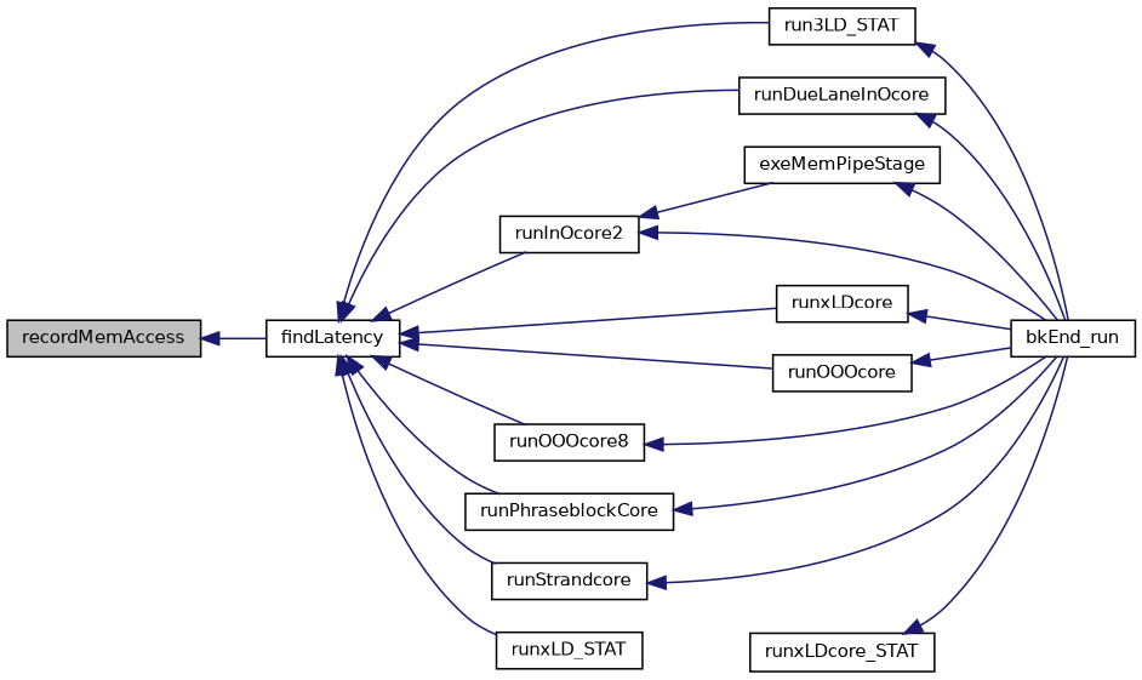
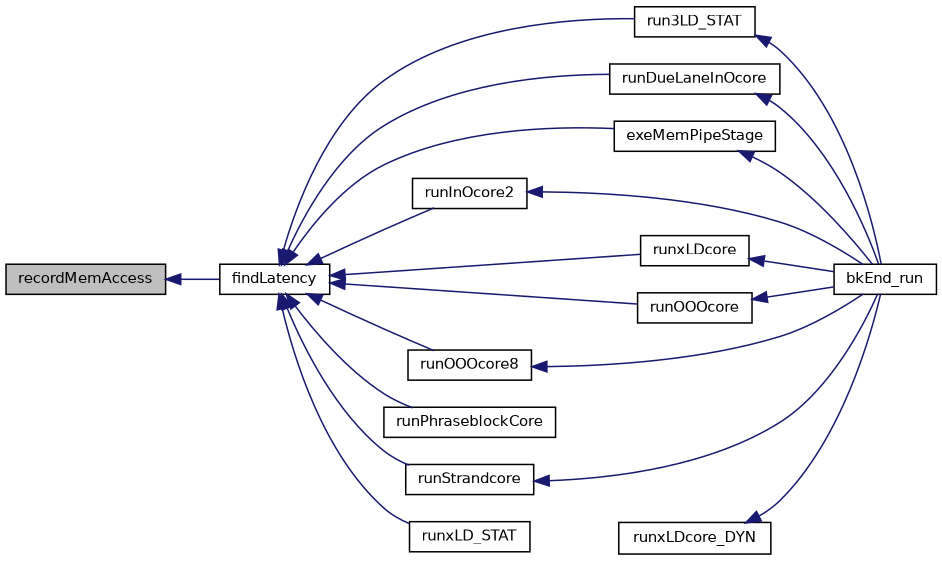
  digraph {
    rankdir=LR
    node [color=black fillcolor=white fontname=Helvetica fontsize=10 shape=record style=filled]
    edge [color=midnightblue dir=back fontname=Helvetica fontsize=10 labelfontname=Helvetica labelfontsize=10 style=solid]
    n1 [fillcolor=grey75 fontcolor=black height=0.2 label=recordMemAccess width=0.4]
    n2 [height=0.2 label=findLatency width=0.4]
    n3 [height=0.2 label=exeMemPipeStage width=0.4]
    n4 [height=0.2 label=run3LD_STAT width=0.4]
    n5 [height=0.2 label=runDueLaneInOcore width=0.4]
    n6 [height=0.2 label=runxLDcore width=0.4]
    n7 [height=0.2 label=runInOcore2 width=0.4]
    n8 [height=0.2 label=runOOOcore width=0.4]
    n9 [height=0.2 label=runOOOcore8 width=0.4]
    n10 [height=0.2 label=runPhraseblockCore width=0.4]
    n11 [height=0.2 label=runStrandcore width=0.4]
    n12 [height=0.2 label=runxLD_STAT width=0.4]
    n13 [height=0.2 label=bkEnd_run width=0.4]
-   n14 [height=0.2 label=runxLDcore_STAT width=0.4]
+   n14 [height=0.2 label=runxLDcore_DYN width=0.4]
    n1 -> n2
-   n7 -> n3
+   n2 -> n3
    n2 -> n4
    n2 -> n5
    n2 -> n6
    n2 -> n7
    n2 -> n8
    n2 -> n9
    n2 -> n10
    n2 -> n11
    n2 -> n12
    n3 -> n13
    n4 -> n13
    n5 -> n13
    n6 -> n13
    n7 -> n13
    n8 -> n13
    n9 -> n13
-   n10 -> n13
    n11 -> n13
    n14 -> n13
  }
